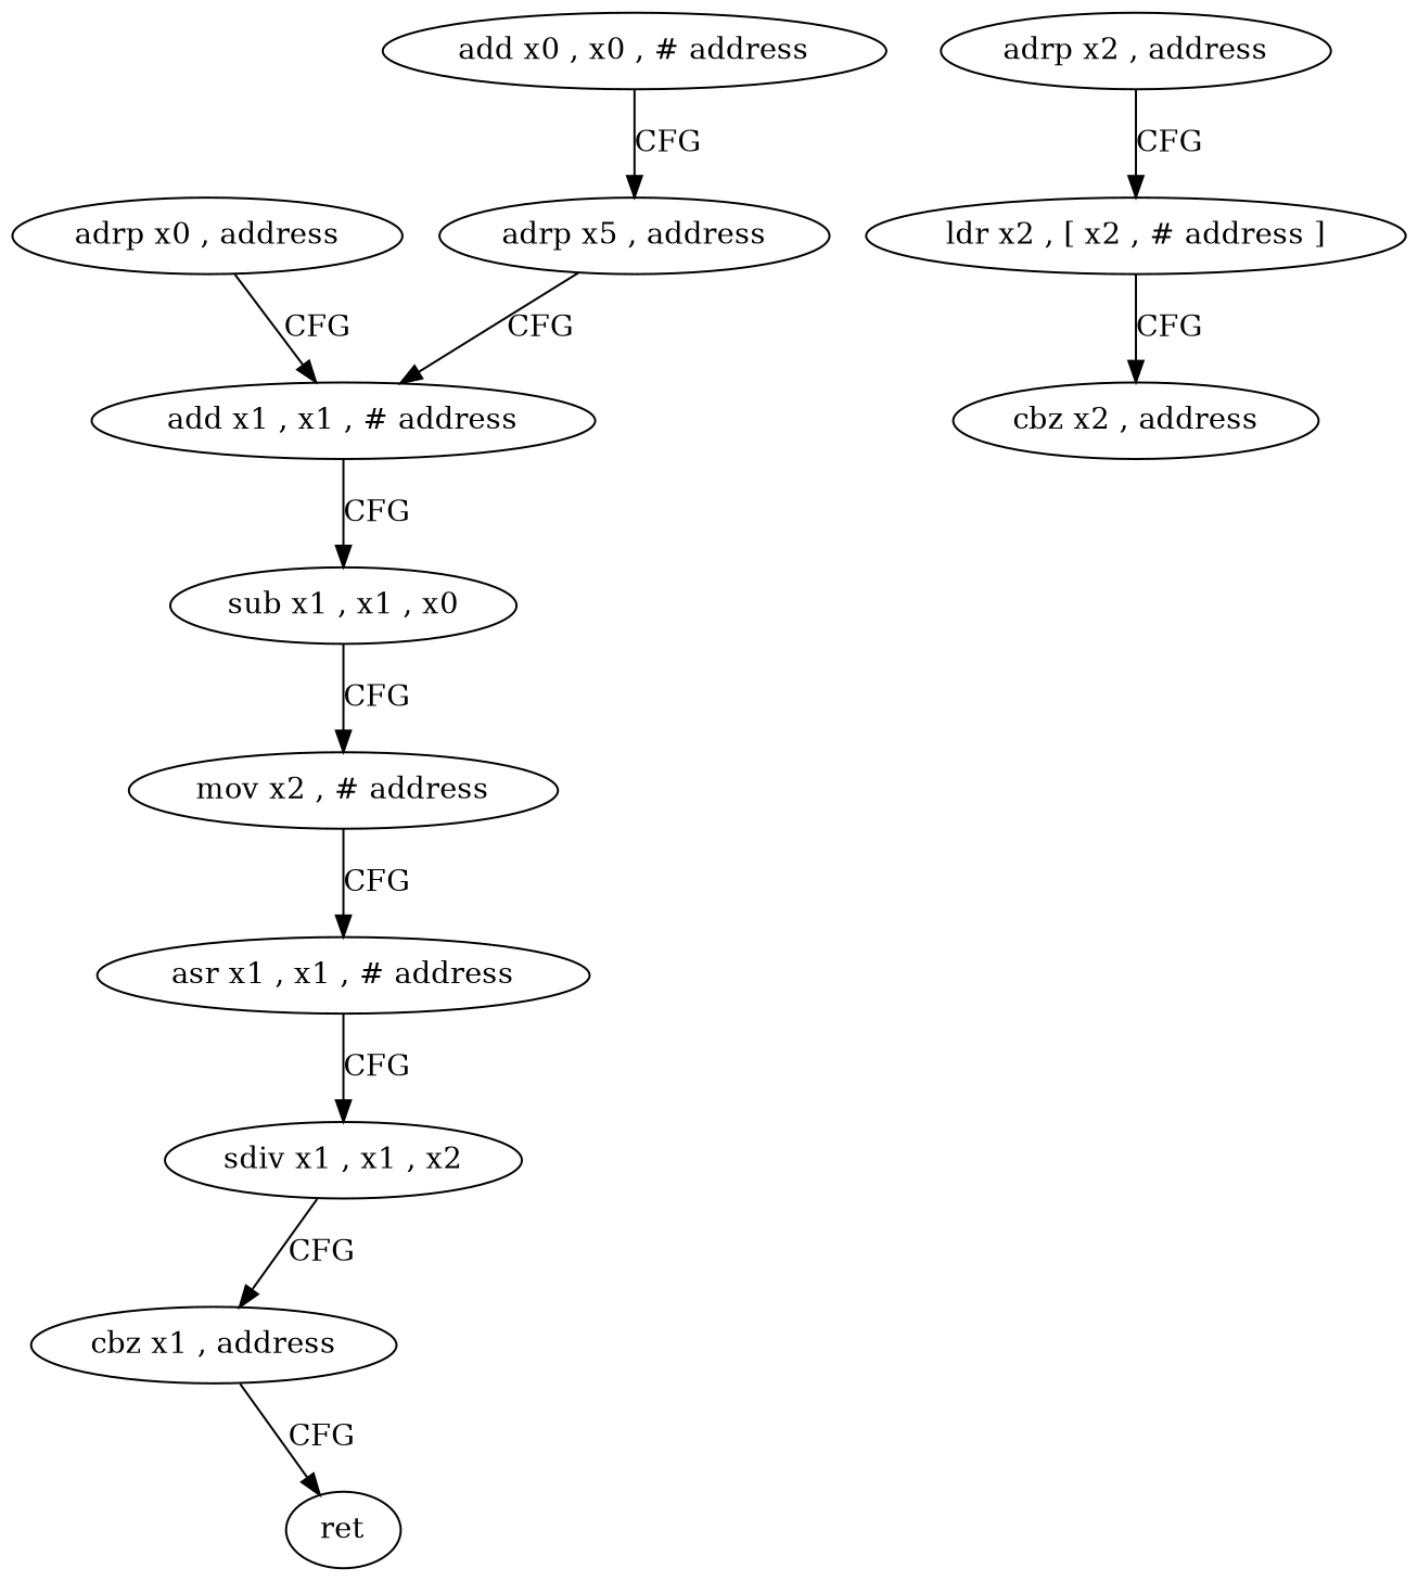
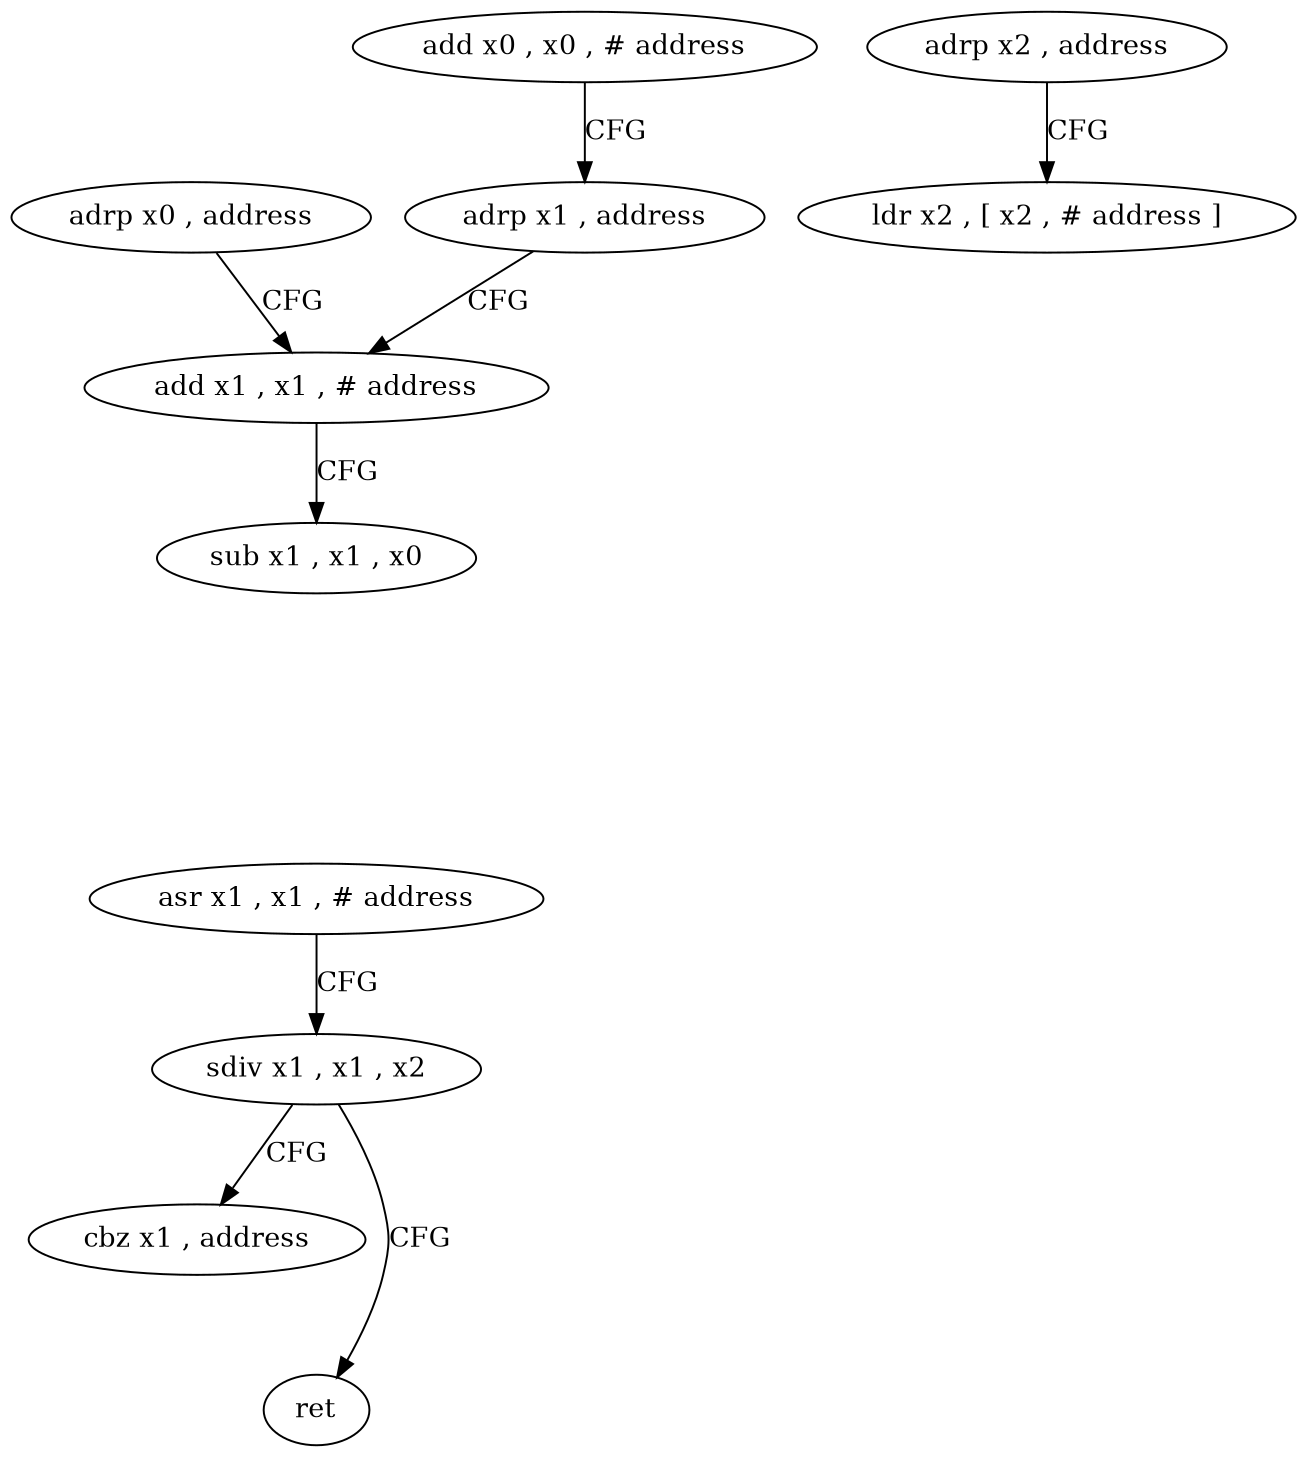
  digraph {
    fontname="DejaVu Serif"
    node [fontname="DejaVu Serif"]
    edge [fontname="DejaVu Serif"]
    n1 [label="adrp x0 , address"]
    n2 [label="add x1 , x1 , # address"]
    n3 [label="add x0 , x0 , # address"]
-   n4 [label="adrp x5 , address"]
+   n4 [label="adrp x1 , address"]
    n5 [label="sub x1 , x1 , x0"]
-   n6 [label="mov x2 , # address"]
    n7 [label="asr x1 , x1 , # address"]
    n8 [label="sdiv x1 , x1 , x2"]
    n9 [label="cbz x1 , address"]
    n10 [label=ret]
    n11 [label="adrp x2 , address"]
    n12 [label="ldr x2 , [ x2 , # address ]"]
-   n13 [label="cbz x2 , address"]
    n1 -> n2 [label=CFG]
    n2 -> n5 [label=CFG]
    n3 -> n4 [label=CFG]
    n4 -> n2 [label=CFG]
-   n5 -> n6 [label=CFG]
-   n6 -> n7 [label=CFG]
    n7 -> n8 [label=CFG]
    n8 -> n9 [label=CFG]
-   n9 -> n10 [label=CFG]
+   n8 -> n10 [label=CFG]
    n11 -> n12 [label=CFG]
-   n12 -> n13 [label=CFG]
  }
